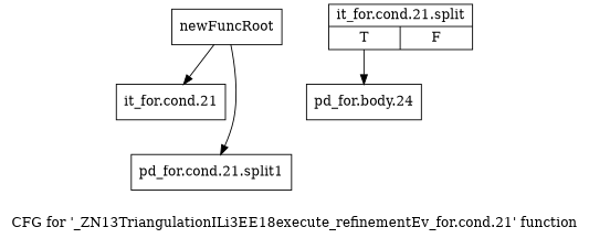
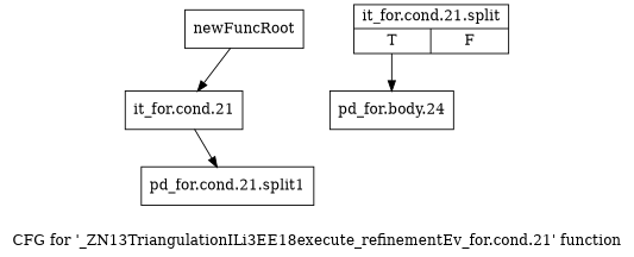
  digraph {
    label="CFG for '_ZN13TriangulationILi3EE18execute_refinementEv_for.cond.21' function"
    node [shape=record]
    n1 [label="{newFuncRoot}"]
    n2 [label="{it_for.cond.21}"]
    n3 [label="{pd_for.cond.21.split1}"]
    n4 [label="{it_for.cond.21.split|{<s0>T|<s1>F}}"]
    n5 [label="{pd_for.body.24}"]
    n1 -> n2
-   n1 -> n3
+   n2 -> n3
    n4 -> n5 [tailport=s0]
  }
